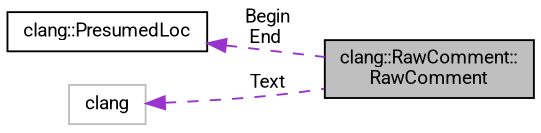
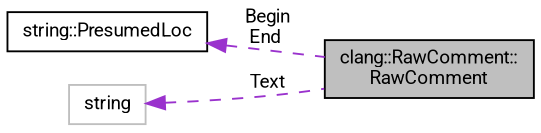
  digraph {
    fontname=Roboto
    rankdir=LR
    node [color=black fontname=Roboto fontsize=10 shape=record]
    edge [color=darkorchid3 dir=back fontname=Roboto fontsize=10 labelfontname=Helvetica labelfontsize=10 style=dashed]
    n1 [fillcolor=grey75 fontcolor=black height=0.2 label="clang::RawComment::\lRawComment" style=filled width=0.4]
-   n2 [height=0.2 label="clang::PresumedLoc" width=0.4]
-   n3 [color=grey75 height=0.2 label=clang width=0.4]
+   n2 [height=0.2 label="string::PresumedLoc" width=0.4]
+   n3 [color=grey75 height=0.2 label=string width=0.4]
    n2 -> n1 [label=" Begin\nEnd"]
    n3 -> n1 [label=" Text"]
  }
